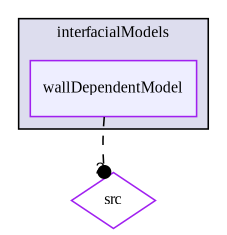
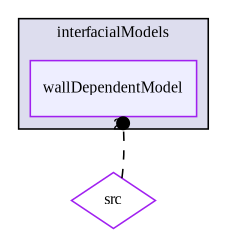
  digraph {
    compound=true
    fontname="Liberation Serif"
    node [fontname="Liberation Serif" fontsize=10 color=purple]
    n1 [fillcolor="#eeeeff" label=wallDependentModel pencolor=black shape=box style=filled]
    n2 [label=src shape=diamond]
    subgraph cluster_1 {
      bgcolor="#ddddee"
      fontsize=10
      label=interfacialModels
      pencolor=black
      n1
    }
-   n1 -> n2 [headlabel=2 labeldistance=1.5 labelfontname=FreeSans labelfontsize=10 style=dashed arrowhead=dot fontname="Liberation Serif"]
+   n2 -> n1 [headlabel=2 labeldistance=1.5 labelfontname=FreeSans labelfontsize=10 style=dashed arrowhead=dot fontname="Liberation Serif"]
  }
